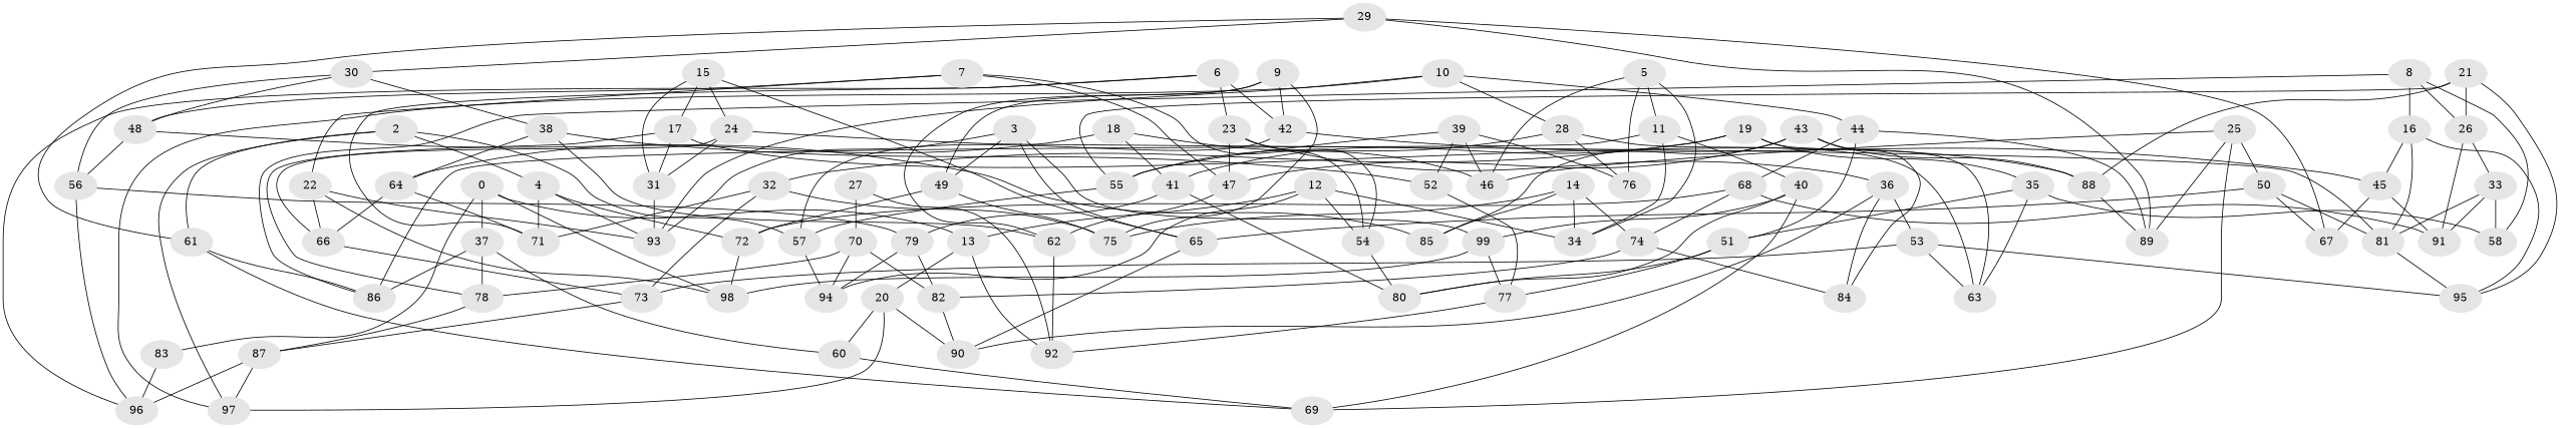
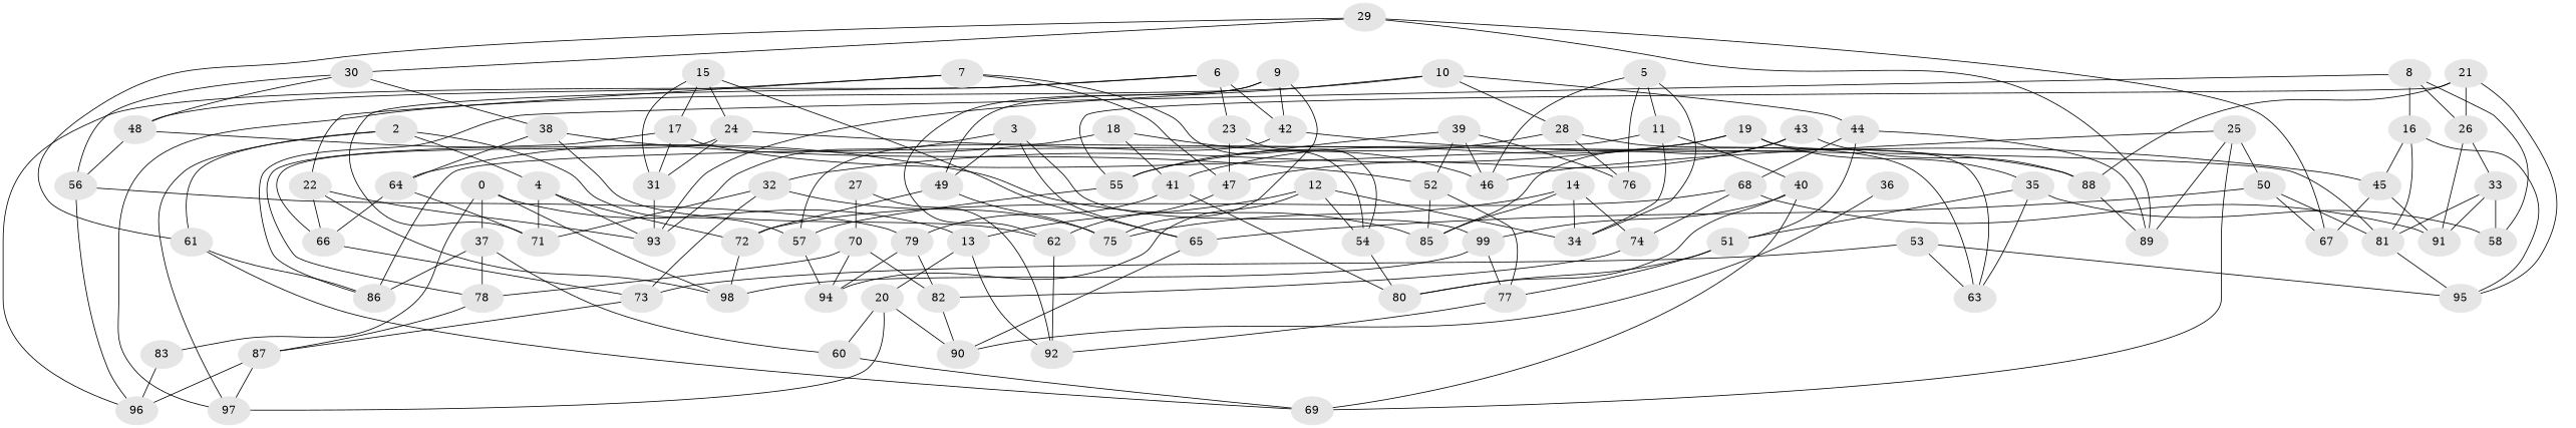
  graph {
    node [color=gray90 style=filled]
    n1 [label=0]
    13
    37
    83
    98
    20
    92
    86
    78
    60
    96
    2
    4
    57
    61
    97
    93
    71
    72
    94
    69
    3
    49
    n24 [label=99]
    65
    75
    77
    90
    5
    11
    34
    46
    76
    40
    6
    23
    42
    47
    54
    36
    45
    7
    22
    48
    66
    62
    85
    56
    80
    8
    16
    26
    58
    95
    81
    33
    91
    9
    10
    28
    44
    63
    55
    89
    51
    68
    12
    14
    74
-   84
    82
    15
    17
    24
    31
    88
    67
    87
    18
    41
    64
    79
    19
    32
    35
    73
    21
    53
    25
    50
    27
    70
    29
    30
    38
    52
    39
    43
    n1 -- 13
    n1 -- 37
    n1 -- 83
    n1 -- 98
    13 -- 20
    13 -- 92
    37 -- 86
    37 -- 78
    37 -- 60
    83 -- 96
    20 -- 60
    20 -- 97
    20 -- 90
    78 -- 87
    60 -- 69
    2 -- 4
    2 -- 57
    2 -- 61
    2 -- 97
    4 -- 93
    4 -- 71
    4 -- 72
    57 -- 94
    61 -- 86
    61 -- 69
    72 -- 98
    3 -- 93
    3 -- 49
    3 -- n24
    3 -- 65
    49 -- 72
    49 -- 75
    n24 -- 98
    n24 -- 77
    65 -- 90
    77 -- 92
    5 -- 11
    5 -- 34
    5 -- 46
    5 -- 76
    11 -- 86
    11 -- 34
    11 -- 40
    40 -- 69
    40 -- n24
    40 -- 80
    6 -- 96
    6 -- 71
    6 -- 23
    6 -- 42
    23 -- 47
    23 -- 54
-   23 -- 36
    42 -- 57
    42 -- 45
    47 -- 62
    54 -- 80
    36 -- 90
-   36 -- 84
-   36 -- 53
    45 -- 91
    45 -- 67
    7 -- 47
    7 -- 54
    7 -- 22
    7 -- 48
    22 -- 98
    22 -- 93
    22 -- 66
    48 -- 85
    48 -- 56
    66 -- 73
    62 -- 92
    56 -- 96
    56 -- 79
    8 -- 86
    8 -- 16
    8 -- 26
    8 -- 58
    16 -- 45
    16 -- 95
    16 -- 81
    26 -- 33
    26 -- 91
    81 -- 95
    33 -- 58
    33 -- 81
    33 -- 91
    9 -- 49
    9 -- 75
    9 -- 42
    9 -- 62
    10 -- 97
    10 -- 93
    10 -- 28
    10 -- 44
    28 -- 76
    28 -- 63
    28 -- 55
    44 -- 89
    44 -- 51
    44 -- 68
    55 -- 57
    51 -- 77
    51 -- 80
    68 -- 72
    68 -- 91
    68 -- 74
    12 -- 13
    12 -- 94
    12 -- 34
    12 -- 54
    14 -- 75
    14 -- 34
    14 -- 85
    14 -- 74
-   74 -- 84
    74 -- 82
    82 -- 90
    15 -- 65
    15 -- 17
    15 -- 24
    15 -- 31
    17 -- 78
    17 -- 31
    17 -- 88
    24 -- 66
    24 -- 81
    24 -- 31
    31 -- 93
    88 -- 89
    87 -- 96
    87 -- 97
    18 -- 46
    18 -- 41
    18 -- 64
    41 -- 80
    41 -- 79
    64 -- 71
    64 -- 66
    79 -- 94
    79 -- 82
    19 -- 63
    19 -- 41
    19 -- 32
    19 -- 35
    32 -- 71
    32 -- 75
    32 -- 73
    35 -- 58
    35 -- 63
    35 -- 51
    73 -- 87
    21 -- 26
    21 -- 95
    21 -- 55
    21 -- 88
    53 -- 95
    53 -- 63
    53 -- 73
    25 -- 69
    25 -- 46
    25 -- 89
    25 -- 50
    50 -- 65
    50 -- 81
    50 -- 67
    27 -- 92
    27 -- 70
    70 -- 78
    70 -- 94
    70 -- 82
    29 -- 61
    29 -- 89
    29 -- 67
    29 -- 30
    30 -- 48
    30 -- 56
    30 -- 38
    38 -- 62
    38 -- 64
    38 -- 52
    52 -- 77
+   52 -- 85
    39 -- 46
    39 -- 76
    39 -- 55
    39 -- 52
    43 -- 47
    43 -- 85
-   43 -- 84
    43 -- 88
  }
